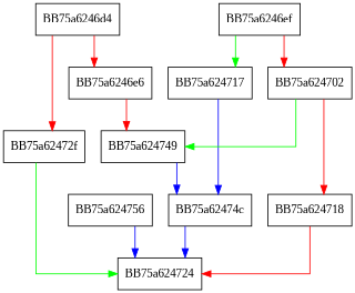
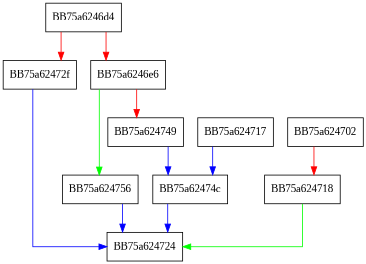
  digraph {
    fontname="Liberation Serif"
    splines=ortho
    node [fontname="Liberation Serif" shape=box]
    edge [color=red fontname="Liberation Serif"]
    BB75a6246d4
    BB75a62472f
    BB75a6246e6
    BB75a624724
    BB75a624756
    BB75a624749
    n7 [label=BB75a624717]
-   BB75a6246ef
    BB75a624702
    BB75a62474c
    BB75a624718
    BB75a6246d4 -> BB75a62472f
    BB75a6246d4 -> BB75a6246e6
-   BB75a62472f -> BB75a624724 [color=green]
+   BB75a62472f -> BB75a624724 [color=blue]
+   BB75a6246e6 -> BB75a624756 [color=green]
    BB75a6246e6 -> BB75a624749
    BB75a624756 -> BB75a624724 [color=blue]
    BB75a624749 -> BB75a62474c [color=blue]
    n7 -> BB75a62474c [color=blue]
-   BB75a6246ef -> n7 [color=green]
-   BB75a6246ef -> BB75a624702
-   BB75a624702 -> BB75a624749 [color=green]
    BB75a624702 -> BB75a624718
    BB75a62474c -> BB75a624724 [color=blue]
-   BB75a624718 -> BB75a624724
+   BB75a624718 -> BB75a624724 [color=green]
  }
